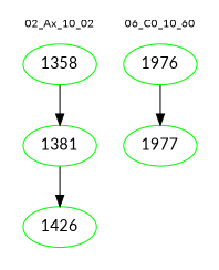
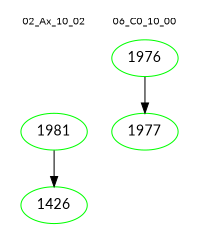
  digraph {
    fontname=Lato
    node [color=green fontname=Lato]
    edge [color=black fontname=Lato]
-   n1 [label=1358]
-   n2 [label=1381]
+   n2 [label=1981]
    n3 [label=1426]
    n4 [label=1976]
    n5 [label=1977]
    subgraph cluster_1 {
      color=white
      fontsize=10
      label="02_Ax_10_02"
-     n1
      n2
      n3
    }
    subgraph cluster_2 {
      color=white
      fontsize=10
-     label="06_C0_10_60"
+     label="06_C0_10_00"
      n4
      n5
    }
-   n1 -> n2
    n2 -> n3
    n4 -> n5
  }
